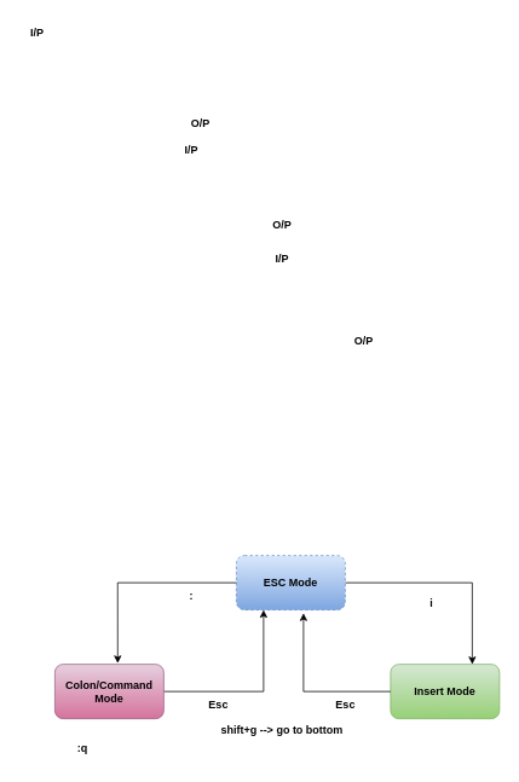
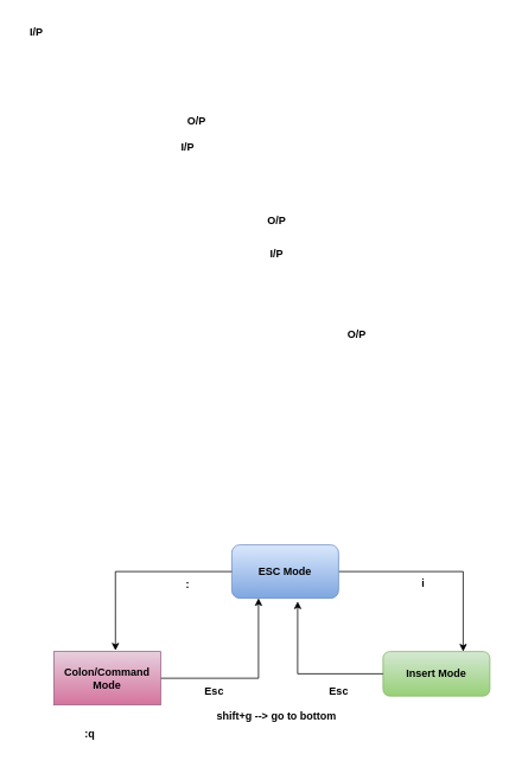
  <mxCell id="0" />
  <mxCell id="1" parent="0" />
  <mxCell id="2" value="" style="shape=image;html=1;verticalAlign=top;verticalLabelPosition=bottom;labelBackgroundColor=#ffffff;imageAspect=0;aspect=fixed;image=https://cdn0.iconfinder.com/data/icons/construction-2-21/512/construction-industry-building-41-128.png" vertex="1" parent="1"><mxGeometry x="80" y="22" width="128" height="128" as="geometry" /></mxCell>
  <mxCell id="3" value="" style="shape=image;html=1;verticalAlign=top;verticalLabelPosition=bottom;labelBackgroundColor=#ffffff;imageAspect=0;aspect=fixed;image=https://cdn0.iconfinder.com/data/icons/construction-2-21/512/construction-industry-building-41-128.png" vertex="1" parent="1"><mxGeometry x="170" y="142" width="128" height="128" as="geometry" /></mxCell>
  <mxCell id="4" value="" style="shape=image;html=1;verticalAlign=top;verticalLabelPosition=bottom;labelBackgroundColor=#ffffff;imageAspect=0;aspect=fixed;image=https://cdn0.iconfinder.com/data/icons/construction-2-21/512/construction-industry-building-41-128.png" vertex="1" parent="1"><mxGeometry x="260" y="262" width="128" height="128" as="geometry" /></mxCell>
  <mxCell id="5" value="&lt;b&gt;I/P&lt;/b&gt;" style="text;html=1;align=center;verticalAlign=middle;resizable=0;points=[];autosize=1;strokeColor=none;fillColor=none;" vertex="1" parent="1"><mxGeometry x="20" y="20" width="40" height="30" as="geometry" /></mxCell>
  <mxCell id="6" value="&lt;b&gt;O/P&lt;/b&gt;" style="text;html=1;align=center;verticalAlign=middle;resizable=0;points=[];autosize=1;strokeColor=none;fillColor=none;" vertex="1" parent="1"><mxGeometry x="200" y="120" width="40" height="30" as="geometry" /></mxCell>
  <mxCell id="7" value="&lt;b&gt;I/P&lt;/b&gt;" style="text;html=1;align=center;verticalAlign=middle;resizable=0;points=[];autosize=1;strokeColor=none;fillColor=none;" vertex="1" parent="1"><mxGeometry x="190" y="150" width="40" height="30" as="geometry" /></mxCell>
  <mxCell id="8" value="&lt;b&gt;O/P&lt;/b&gt;" style="text;html=1;align=center;verticalAlign=middle;resizable=0;points=[];autosize=1;strokeColor=none;fillColor=none;" vertex="1" parent="1"><mxGeometry x="290" y="232" width="40" height="30" as="geometry" /></mxCell>
  <mxCell id="9" value="&lt;b&gt;I/P&lt;/b&gt;" style="text;html=1;align=center;verticalAlign=middle;resizable=0;points=[];autosize=1;strokeColor=none;fillColor=none;" vertex="1" parent="1"><mxGeometry x="290" y="270" width="40" height="30" as="geometry" /></mxCell>
  <mxCell id="10" value="&lt;b&gt;O/P&lt;/b&gt;" style="text;html=1;align=center;verticalAlign=middle;resizable=0;points=[];autosize=1;strokeColor=none;fillColor=none;" vertex="1" parent="1"><mxGeometry x="380" y="360" width="40" height="30" as="geometry" /></mxCell>
  <mxCell id="11" style="edgeStyle=orthogonalEdgeStyle;rounded=0;orthogonalLoop=1;jettySize=auto;html=1;entryX=0.75;entryY=0;entryDx=0;entryDy=0;" edge="1" parent="1" source="12" target="15"><mxGeometry relative="1" as="geometry" /></mxCell>
- <mxCell id="12" value="&lt;b&gt;ESC Mode&lt;/b&gt;" style="rounded=1;whiteSpace=wrap;html=1;fillColor=#dae8fc;gradientColor=#7ea6e0;strokeColor=#6c8ebf;dashed=1;" vertex="1" parent="1"><mxGeometry x="260" y="612" width="120" height="60" as="geometry" /></mxCell>
+ <mxCell id="12" value="&lt;b&gt;ESC Mode&lt;/b&gt;" style="rounded=1;whiteSpace=wrap;html=1;fillColor=#dae8fc;gradientColor=#7ea6e0;strokeColor=#6c8ebf;" vertex="1" parent="1"><mxGeometry x="260" y="612" width="120" height="60" as="geometry" /></mxCell>
  <mxCell id="13" style="edgeStyle=orthogonalEdgeStyle;rounded=0;orthogonalLoop=1;jettySize=auto;html=1;entryX=0.25;entryY=1;entryDx=0;entryDy=0;" edge="1" parent="1" source="14" target="12"><mxGeometry relative="1" as="geometry" /></mxCell>
- <mxCell id="14" value="&lt;b&gt;Colon/Command Mode&lt;/b&gt;" style="rounded=1;whiteSpace=wrap;html=1;fillColor=#e6d0de;gradientColor=#d5739d;strokeColor=#996185;" vertex="1" parent="1"><mxGeometry x="60" y="732" width="120" height="60" as="geometry" /></mxCell>
- <mxCell id="15" value="&lt;b&gt;Insert Mode&lt;/b&gt;" style="rounded=1;whiteSpace=wrap;html=1;fillColor=#d5e8d4;gradientColor=#97d077;strokeColor=#82b366;" vertex="1" parent="1"><mxGeometry x="430" y="732" width="120" height="60" as="geometry" /></mxCell>
+ <mxCell id="14" value="&lt;b&gt;Colon/Command Mode&lt;/b&gt;" style="whiteSpace=wrap;html=1;fillColor=#e6d0de;gradientColor=#d5739d;strokeColor=#996185;rounded=0;" vertex="1" parent="1"><mxGeometry x="60" y="732" width="120" height="60" as="geometry" /></mxCell>
+ <mxCell id="15" value="&lt;b&gt;Insert Mode&lt;/b&gt;" style="rounded=1;whiteSpace=wrap;html=1;fillColor=#d5e8d4;gradientColor=#97d077;strokeColor=#82b366;" vertex="1" parent="1"><mxGeometry x="430" y="732" width="120" height="50" as="geometry" /></mxCell>
  <mxCell id="16" style="edgeStyle=orthogonalEdgeStyle;rounded=0;orthogonalLoop=1;jettySize=auto;html=1;entryX=0.577;entryY=-0.02;entryDx=0;entryDy=0;entryPerimeter=0;" edge="1" parent="1" source="12" target="14"><mxGeometry relative="1" as="geometry" /></mxCell>
  <mxCell id="17" value="&lt;b&gt;:&lt;/b&gt;" style="text;html=1;align=center;verticalAlign=middle;resizable=0;points=[];autosize=1;strokeColor=none;fillColor=none;" vertex="1" parent="1"><mxGeometry x="195" y="642" width="30" height="30" as="geometry" /></mxCell>
  <mxCell id="18" value="&lt;b&gt;Esc&lt;/b&gt;" style="text;html=1;align=center;verticalAlign=middle;resizable=0;points=[];autosize=1;strokeColor=none;fillColor=none;" vertex="1" parent="1"><mxGeometry x="220" y="762" width="40" height="30" as="geometry" /></mxCell>
- <mxCell id="19" value="&lt;b&gt;i&lt;/b&gt;" style="text;html=1;align=center;verticalAlign=middle;resizable=0;points=[];autosize=1;strokeColor=none;fillColor=none;" vertex="1" parent="1"><mxGeometry x="460" y="650" width="30" height="30" as="geometry" /></mxCell>
+ <mxCell id="19" value="&lt;b&gt;i&lt;/b&gt;" style="text;html=1;align=center;verticalAlign=middle;resizable=0;points=[];autosize=1;strokeColor=none;fillColor=none;" vertex="1" parent="1"><mxGeometry x="460" y="640" width="30" height="30" as="geometry" /></mxCell>
  <mxCell id="20" style="edgeStyle=orthogonalEdgeStyle;rounded=0;orthogonalLoop=1;jettySize=auto;html=1;entryX=0.617;entryY=1.06;entryDx=0;entryDy=0;entryPerimeter=0;" edge="1" parent="1" source="15" target="12"><mxGeometry relative="1" as="geometry" /></mxCell>
  <mxCell id="21" value="&lt;b&gt;Esc&lt;/b&gt;" style="text;html=1;align=center;verticalAlign=middle;resizable=0;points=[];autosize=1;strokeColor=none;fillColor=none;" vertex="1" parent="1"><mxGeometry x="360" y="762" width="40" height="30" as="geometry" /></mxCell>
- <mxCell id="22" value="&lt;b&gt;:q&lt;/b&gt;" style="text;html=1;align=center;verticalAlign=middle;resizable=0;points=[];autosize=1;strokeColor=none;fillColor=none;" vertex="1" parent="1"><mxGeometry x="75" y="810" width="30" height="30" as="geometry" /></mxCell>
+ <mxCell id="22" value="&lt;b&gt;:q&lt;/b&gt;" style="text;html=1;align=center;verticalAlign=middle;resizable=0;points=[];autosize=1;strokeColor=none;fillColor=none;" vertex="1" parent="1"><mxGeometry x="85" y="810" width="30" height="30" as="geometry" /></mxCell>
  <mxCell id="23" value="&lt;b&gt;shift+g --&amp;gt; go to bottom&lt;/b&gt;" style="text;html=1;align=center;verticalAlign=middle;resizable=0;points=[];autosize=1;strokeColor=none;fillColor=none;" vertex="1" parent="1"><mxGeometry x="230" y="790" width="160" height="30" as="geometry" /></mxCell>
